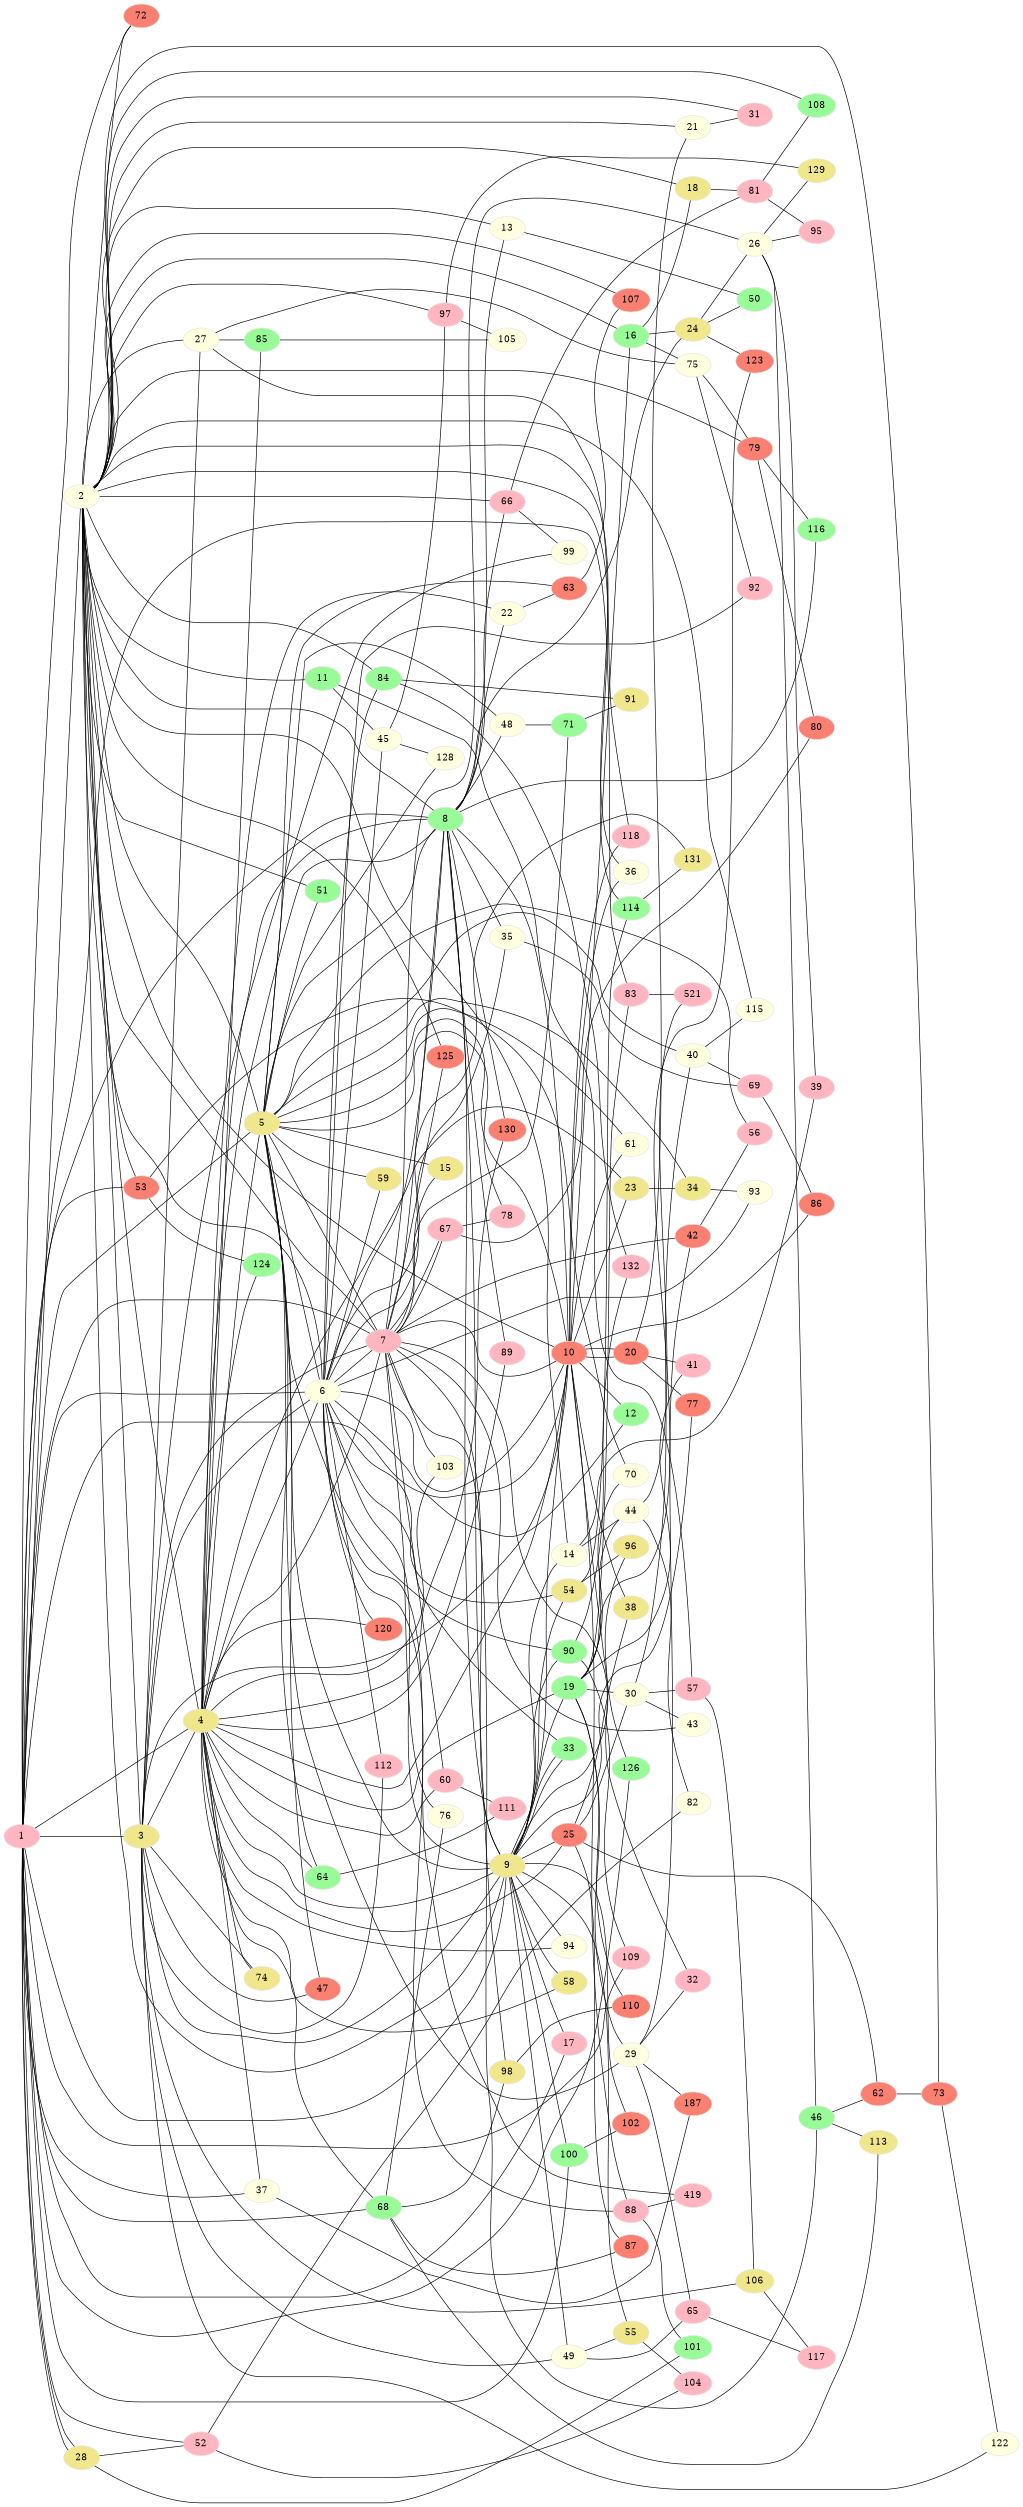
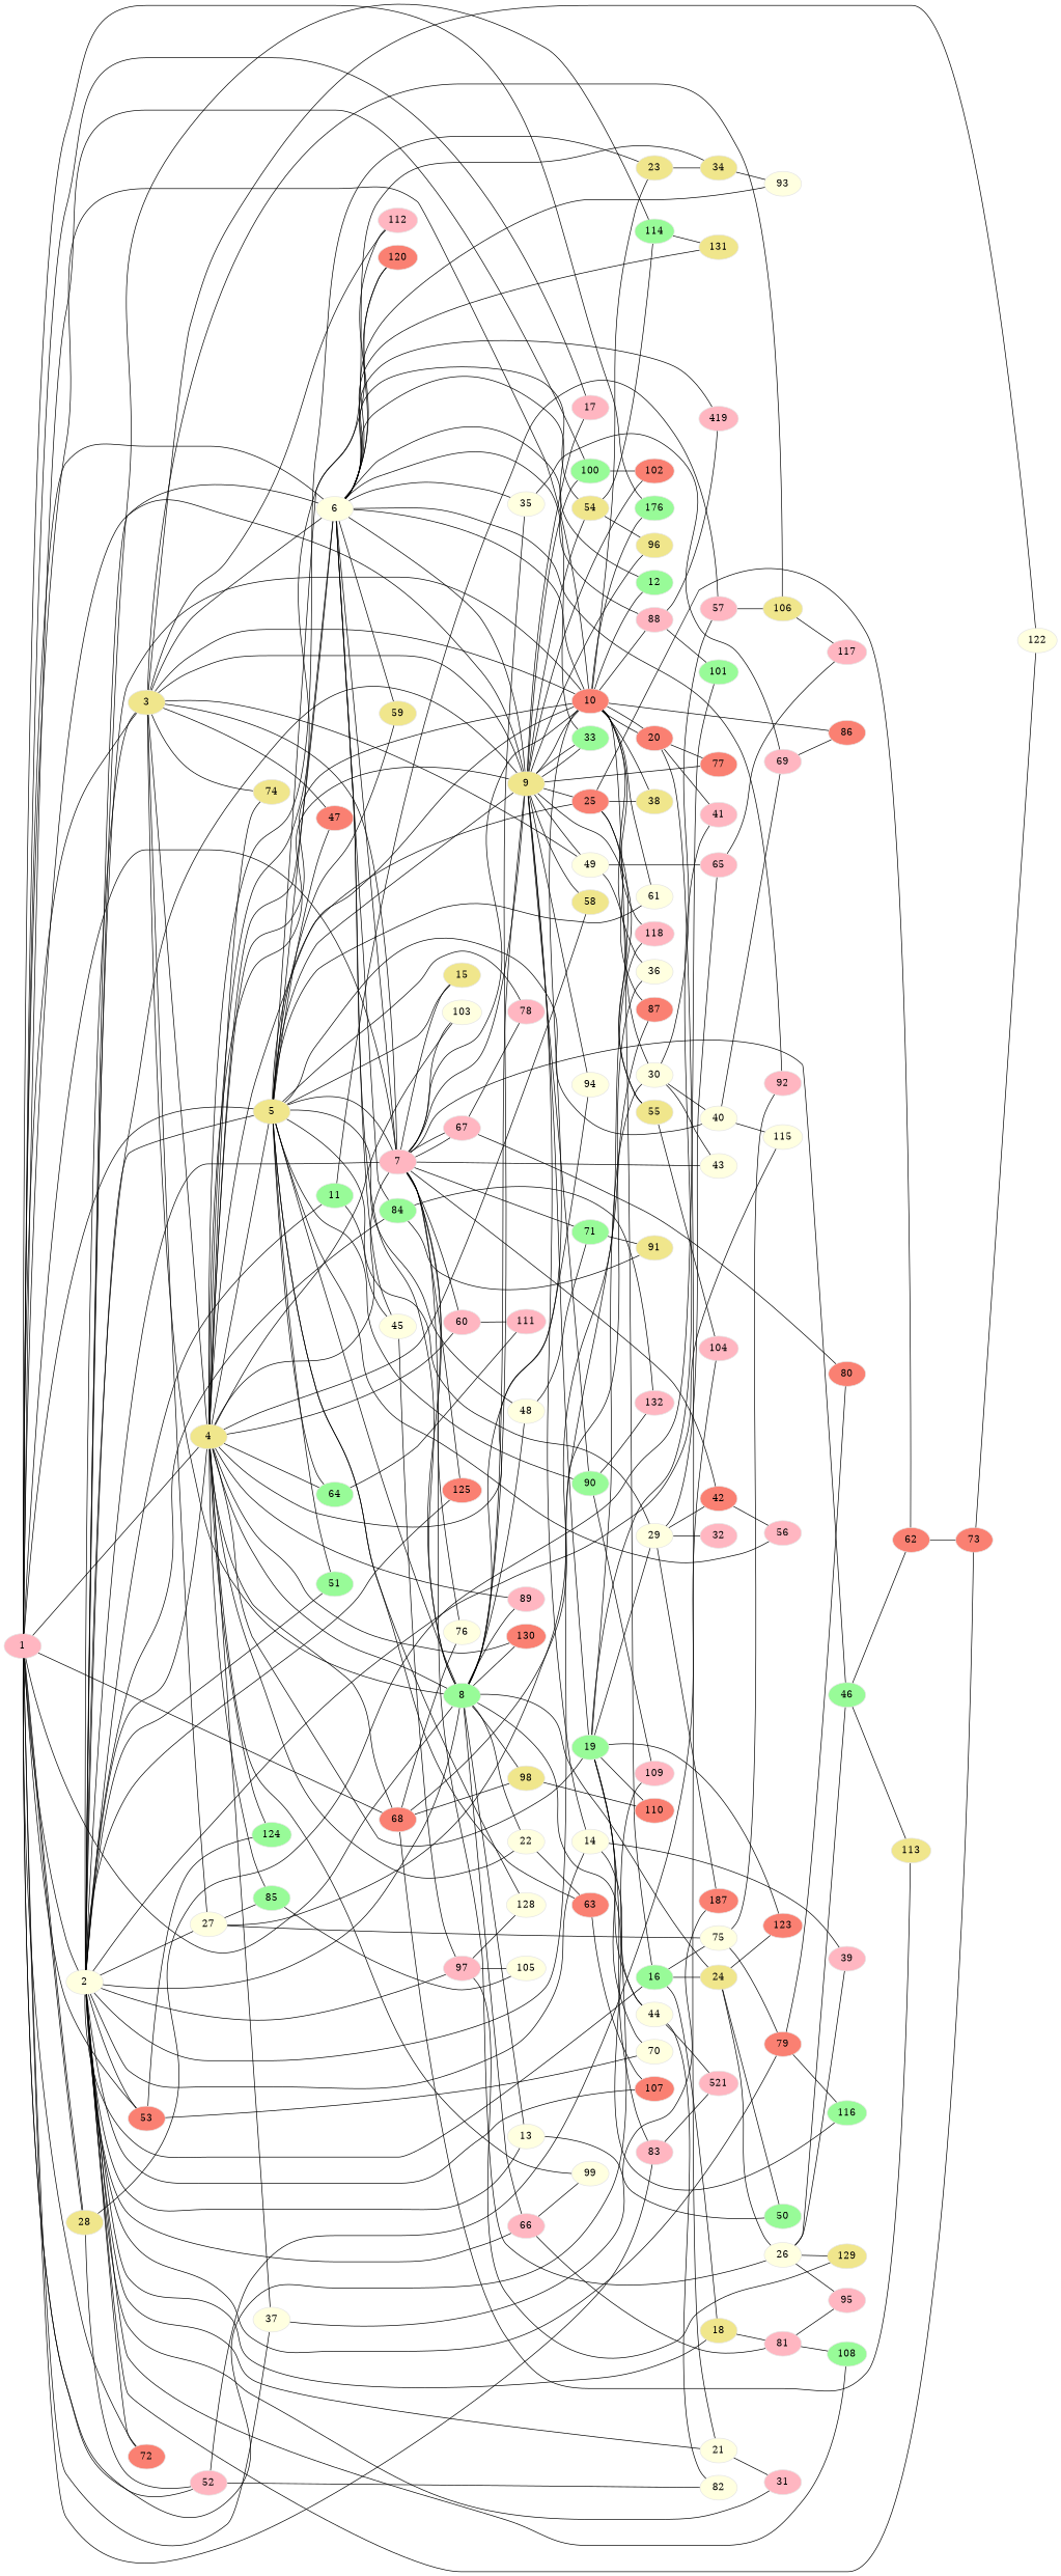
  graph {
    rankdir=LR
    node [color=gray90 fillcolor=lightyellow style=filled]
    2
    1 [fillcolor=lightpink]
    3 [fillcolor=khaki]
    4 [fillcolor=khaki]
    5 [fillcolor=khaki]
    6
    7 [fillcolor=lightpink]
    8 [fillcolor=palegreen]
    9 [fillcolor=khaki]
    10 [fillcolor=salmon]
    17 [fillcolor=lightpink]
    28 [fillcolor=khaki]
    37
    52 [fillcolor=lightpink]
    53 [fillcolor=salmon]
-   68 [fillcolor=palegreen]
+   68 [fillcolor=salmon]
    72 [fillcolor=salmon]
    83 [fillcolor=lightpink]
    100 [fillcolor=palegreen]
    109 [fillcolor=lightpink]
-   126 [fillcolor=palegreen]
+   126 [fillcolor=palegreen label=176]
    11 [fillcolor=palegreen]
    13
    14
    16 [fillcolor=palegreen]
    18 [fillcolor=khaki]
    21
    27
    31 [fillcolor=lightpink]
    36
    51 [fillcolor=palegreen]
    66 [fillcolor=lightpink]
    73 [fillcolor=salmon]
    79 [fillcolor=salmon]
    84 [fillcolor=palegreen]
    97 [fillcolor=lightpink]
    107 [fillcolor=salmon]
    108 [fillcolor=palegreen]
    114 [fillcolor=palegreen]
    115
    125 [fillcolor=salmon]
    47 [fillcolor=salmon]
    49
    74 [fillcolor=khaki]
    106 [fillcolor=khaki]
    112 [fillcolor=lightpink]
    122
    19 [fillcolor=palegreen]
    22
    23 [fillcolor=khaki]
    25 [fillcolor=salmon]
    58 [fillcolor=khaki]
    60 [fillcolor=lightpink]
    64 [fillcolor=palegreen]
    85 [fillcolor=palegreen]
    89 [fillcolor=lightpink]
    94
    99
    103
    120 [fillcolor=salmon]
    124 [fillcolor=palegreen]
    130 [fillcolor=salmon]
    15 [fillcolor=khaki]
    29
    34 [fillcolor=khaki]
    40
    48
    56 [fillcolor=lightpink]
    59 [fillcolor=khaki]
    61
    63 [fillcolor=salmon]
    78 [fillcolor=lightpink]
    90 [fillcolor=palegreen]
    128
    12 [fillcolor=palegreen]
    35
    45
    54 [fillcolor=khaki]
    88 [fillcolor=lightpink]
    92 [fillcolor=lightpink]
    93
    n82 [fillcolor=lightpink label=419]
    131 [fillcolor=khaki]
    33 [fillcolor=palegreen]
    26
    32 [fillcolor=lightpink]
    42 [fillcolor=salmon]
    43
    46 [fillcolor=palegreen]
    67 [fillcolor=lightpink]
    71 [fillcolor=palegreen]
    76
    24 [fillcolor=khaki]
    98 [fillcolor=khaki]
    116 [fillcolor=palegreen]
    55 [fillcolor=khaki]
    77 [fillcolor=salmon]
    96 [fillcolor=khaki]
    102 [fillcolor=salmon]
    20 [fillcolor=salmon]
    38 [fillcolor=khaki]
    86 [fillcolor=salmon]
    118 [fillcolor=lightpink]
    101 [fillcolor=palegreen]
    n105 [fillcolor=salmon label=187]
    82
    104 [fillcolor=lightpink]
    70
    87 [fillcolor=salmon]
    113 [fillcolor=khaki]
    n111 [fillcolor=lightpink label=521]
    57 [fillcolor=lightpink]
    50 [fillcolor=palegreen]
    39 [fillcolor=lightpink]
    44
    75
    81 [fillcolor=lightpink]
    80 [fillcolor=salmon]
    91 [fillcolor=khaki]
    132 [fillcolor=lightpink]
    129 [fillcolor=khaki]
    105
    65 [fillcolor=lightpink]
    117 [fillcolor=lightpink]
    41 [fillcolor=lightpink]
    30
    110 [fillcolor=salmon]
    123 [fillcolor=salmon]
    62 [fillcolor=salmon]
    111 [fillcolor=lightpink]
    69 [fillcolor=lightpink]
    95 [fillcolor=lightpink]
    2 -- 3
    2 -- 4
    2 -- 5
    2 -- 6
    2 -- 7
    2 -- 8
    2 -- 9
    2 -- 10
    2 -- 53
    2 -- 72
    2 -- 11
    2 -- 13
    2 -- 14
    2 -- 16
    2 -- 18
    2 -- 21
    2 -- 27
    2 -- 31
    2 -- 36
    2 -- 51
    2 -- 66
    2 -- 73
    2 -- 79
    2 -- 84
    2 -- 97
    2 -- 107
    2 -- 108
    2 -- 114
    2 -- 115
    2 -- 125
    1 -- 2
    1 -- 3
    1 -- 4
    1 -- 5
    1 -- 6
    1 -- 7
    1 -- 8
    1 -- 9
    1 -- 10
    1 -- 17
    1 -- 28
    1 -- 28
    1 -- 37
    1 -- 52
    1 -- 53
    1 -- 68
    1 -- 72
    1 -- 83
    1 -- 100
    1 -- 109
    1 -- 126
    3 -- 4
    3 -- 6
    3 -- 7
    3 -- 8
    3 -- 9
    3 -- 10
    3 -- 27
    3 -- 47
    3 -- 49
    3 -- 74
    3 -- 106
    3 -- 112
    3 -- 122
    4 -- 5
    4 -- 6
    4 -- 7
    4 -- 8
    4 -- 9
    4 -- 10
    4 -- 37
    4 -- 68
    4 -- 74
    4 -- 19
    4 -- 22
    4 -- 23
    4 -- 25
    4 -- 58
    4 -- 60
    4 -- 64
    4 -- 85
    4 -- 89
    4 -- 94
    4 -- 99
    4 -- 103
    4 -- 120
    4 -- 124
    4 -- 130
    5 -- 6
    5 -- 7
    5 -- 8
    5 -- 9
    5 -- 10
    5 -- 51
    5 -- 47
    5 -- 64
    5 -- 15
    5 -- 29
    5 -- 34
    5 -- 40
    5 -- 48
    5 -- 56
    5 -- 59
    5 -- 61
    5 -- 63
    5 -- 78
    5 -- 90
    5 -- 128
    6 -- 7
    6 -- 8
    6 -- 9
    6 -- 10
    6 -- 84
    6 -- 112
    6 -- 120
    6 -- 59
    6 -- 12
    6 -- 35
    6 -- 45
    6 -- 54
    6 -- 88
    6 -- 92
    6 -- 93
    6 -- n82
    6 -- 131
    6 -- 33
    7 -- 8
    7 -- 9
    7 -- 10
    7 -- 125
    7 -- 60
    7 -- 103
    7 -- 15
    7 -- 26
-   7 -- 32
    7 -- 42
    7 -- 43
    7 -- 46
    7 -- 67
    7 -- 67
    7 -- 71
    7 -- 76
    8 -- 9
    8 -- 10
    8 -- 13
    8 -- 66
    8 -- 22
    8 -- 89
    8 -- 130
    8 -- 48
    8 -- 35
    8 -- 24
    8 -- 98
    8 -- 116
    9 -- 10
    9 -- 17
    9 -- 100
    9 -- 14
    9 -- 49
    9 -- 19
    9 -- 25
    9 -- 58
    9 -- 94
    9 -- 90
    9 -- 54
    9 -- 33
    9 -- 33
    9 -- 55
    9 -- 77
    9 -- 96
    9 -- 102
    10 -- 126
    10 -- 16
    10 -- 36
    10 -- 23
    10 -- 61
    10 -- 12
    10 -- 88
    10 -- 20
    10 -- 20
    10 -- 38
    10 -- 86
    10 -- 118
    28 -- 52
    28 -- 101
    37 -- n105
    52 -- 82
    52 -- 104
    53 -- 124
    53 -- 70
    68 -- 76
    68 -- 98
    68 -- 87
    68 -- 113
    83 -- n111
    100 -- 102
    11 -- 45
    11 -- 57
    13 -- 50
    14 -- 39
    14 -- 44
    16 -- 18
    16 -- 24
    16 -- 75
    18 -- 81
    21 -- 31
    27 -- 85
    27 -- 118
    27 -- 75
    66 -- 99
    66 -- 81
    73 -- 122
    79 -- 116
    79 -- 80
    84 -- 91
    84 -- 132
-   45 -- 128
+   97 -- 128
    97 -- 129
    97 -- 105
    114 -- 131
    49 -- 55
    49 -- 65
    106 -- 117
    19 -- 83
    19 -- 29
    19 -- 70
    19 -- 44
    19 -- 41
    19 -- 30
    19 -- 110
    19 -- 123
    22 -- 63
    23 -- 34
    25 -- 38
    25 -- 87
    25 -- 30
    25 -- 62
    60 -- 111
    64 -- 111
    85 -- 105
    29 -- 32
    29 -- 42
    29 -- n105
    29 -- 65
    34 -- 93
    40 -- 115
    40 -- 69
    48 -- 71
    63 -- 107
    90 -- 109
    90 -- 132
    35 -- 69
    45 -- 97
    54 -- 114
    54 -- 96
    88 -- n82
    88 -- 101
    26 -- 46
    26 -- 39
    26 -- 129
    26 -- 95
    42 -- 56
    46 -- 113
    46 -- 62
    67 -- 78
    67 -- 80
    71 -- 91
    24 -- 26
    24 -- 50
    24 -- 123
    98 -- 110
    55 -- 104
    20 -- 21
    20 -- 77
    20 -- 41
    57 -- 106
    44 -- 82
    44 -- n111
    75 -- 79
    75 -- 92
    81 -- 108
    81 -- 95
    65 -- 117
    30 -- 40
    30 -- 43
    30 -- 57
    62 -- 73
    69 -- 86
  }
